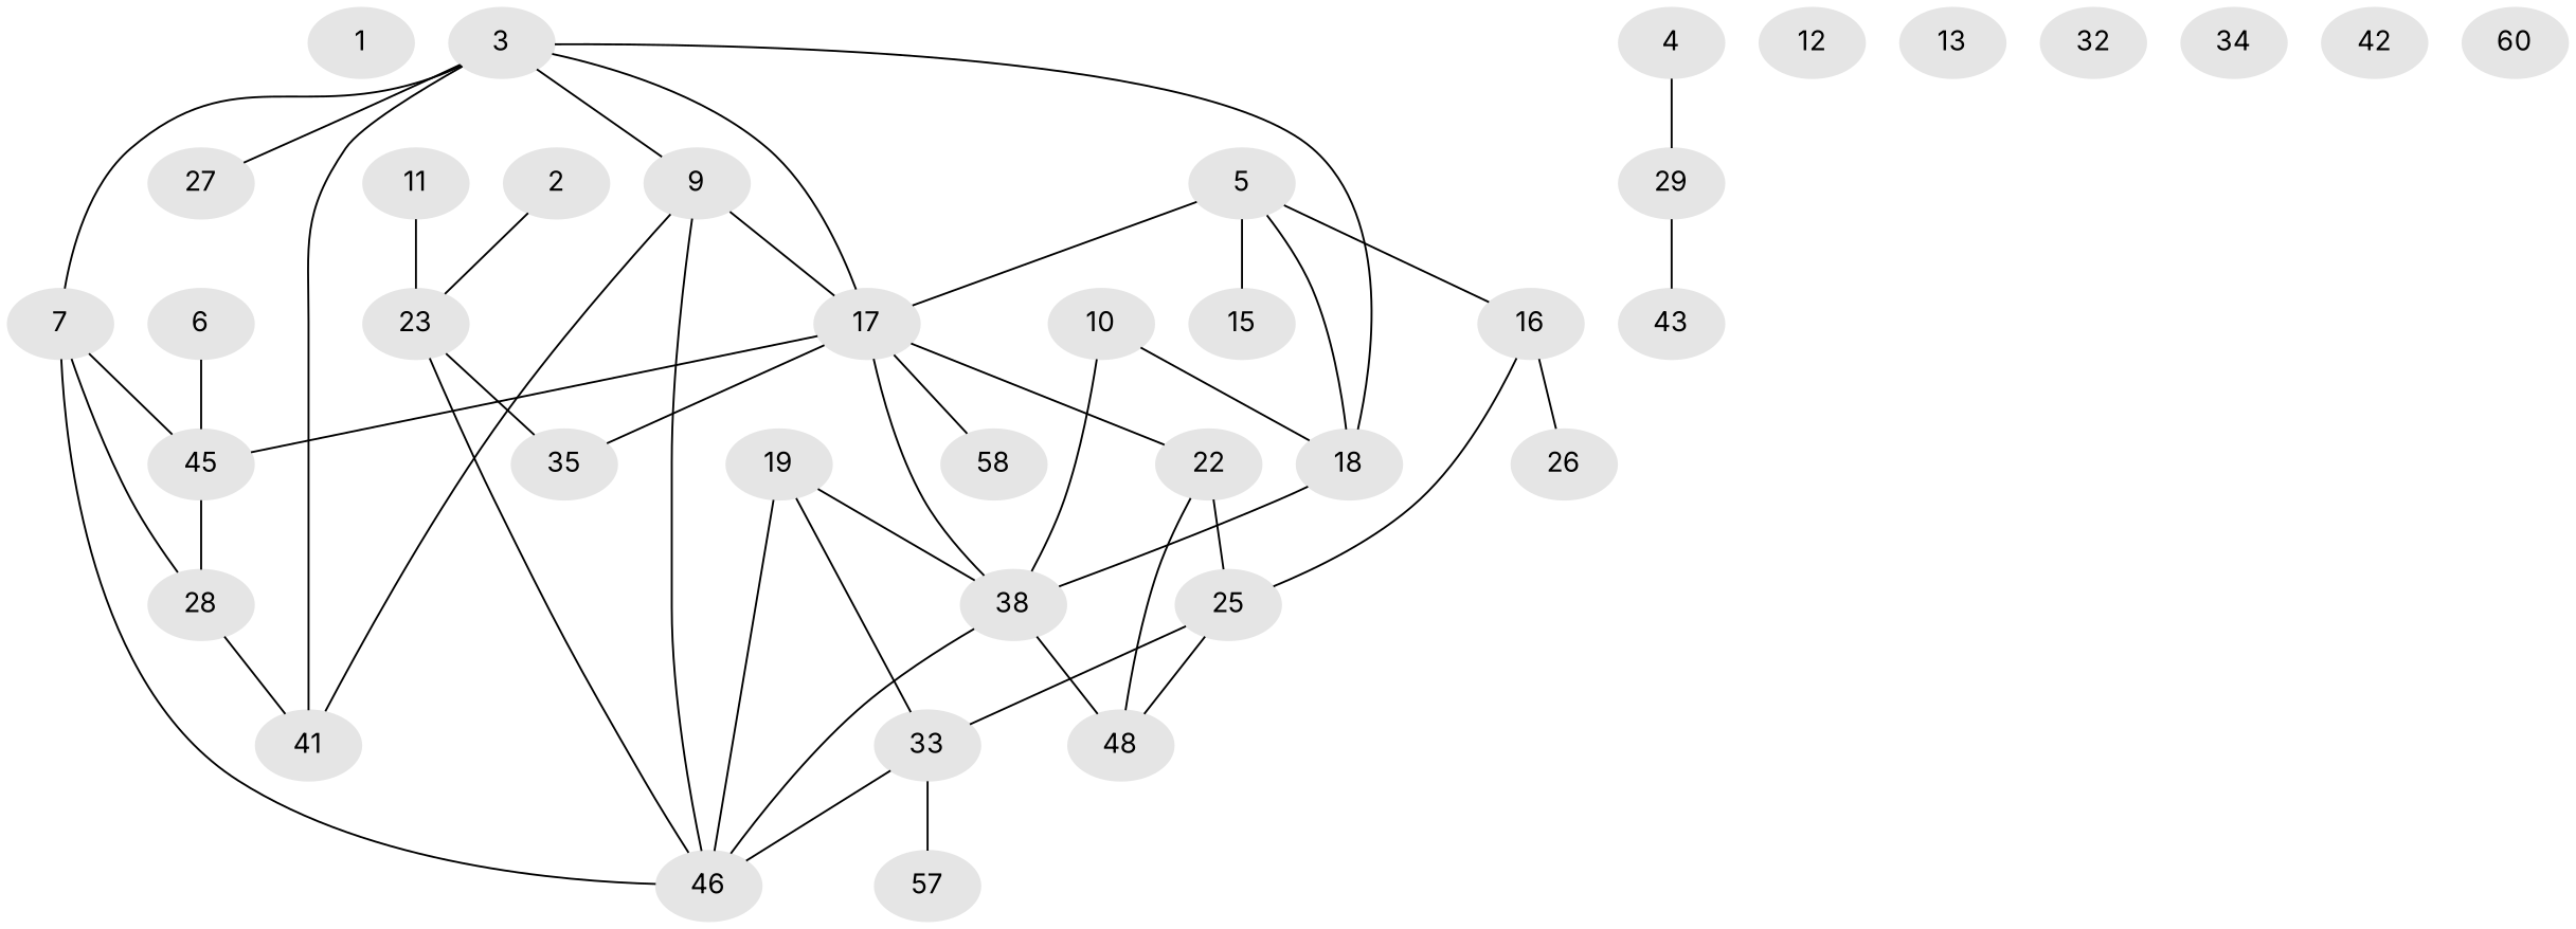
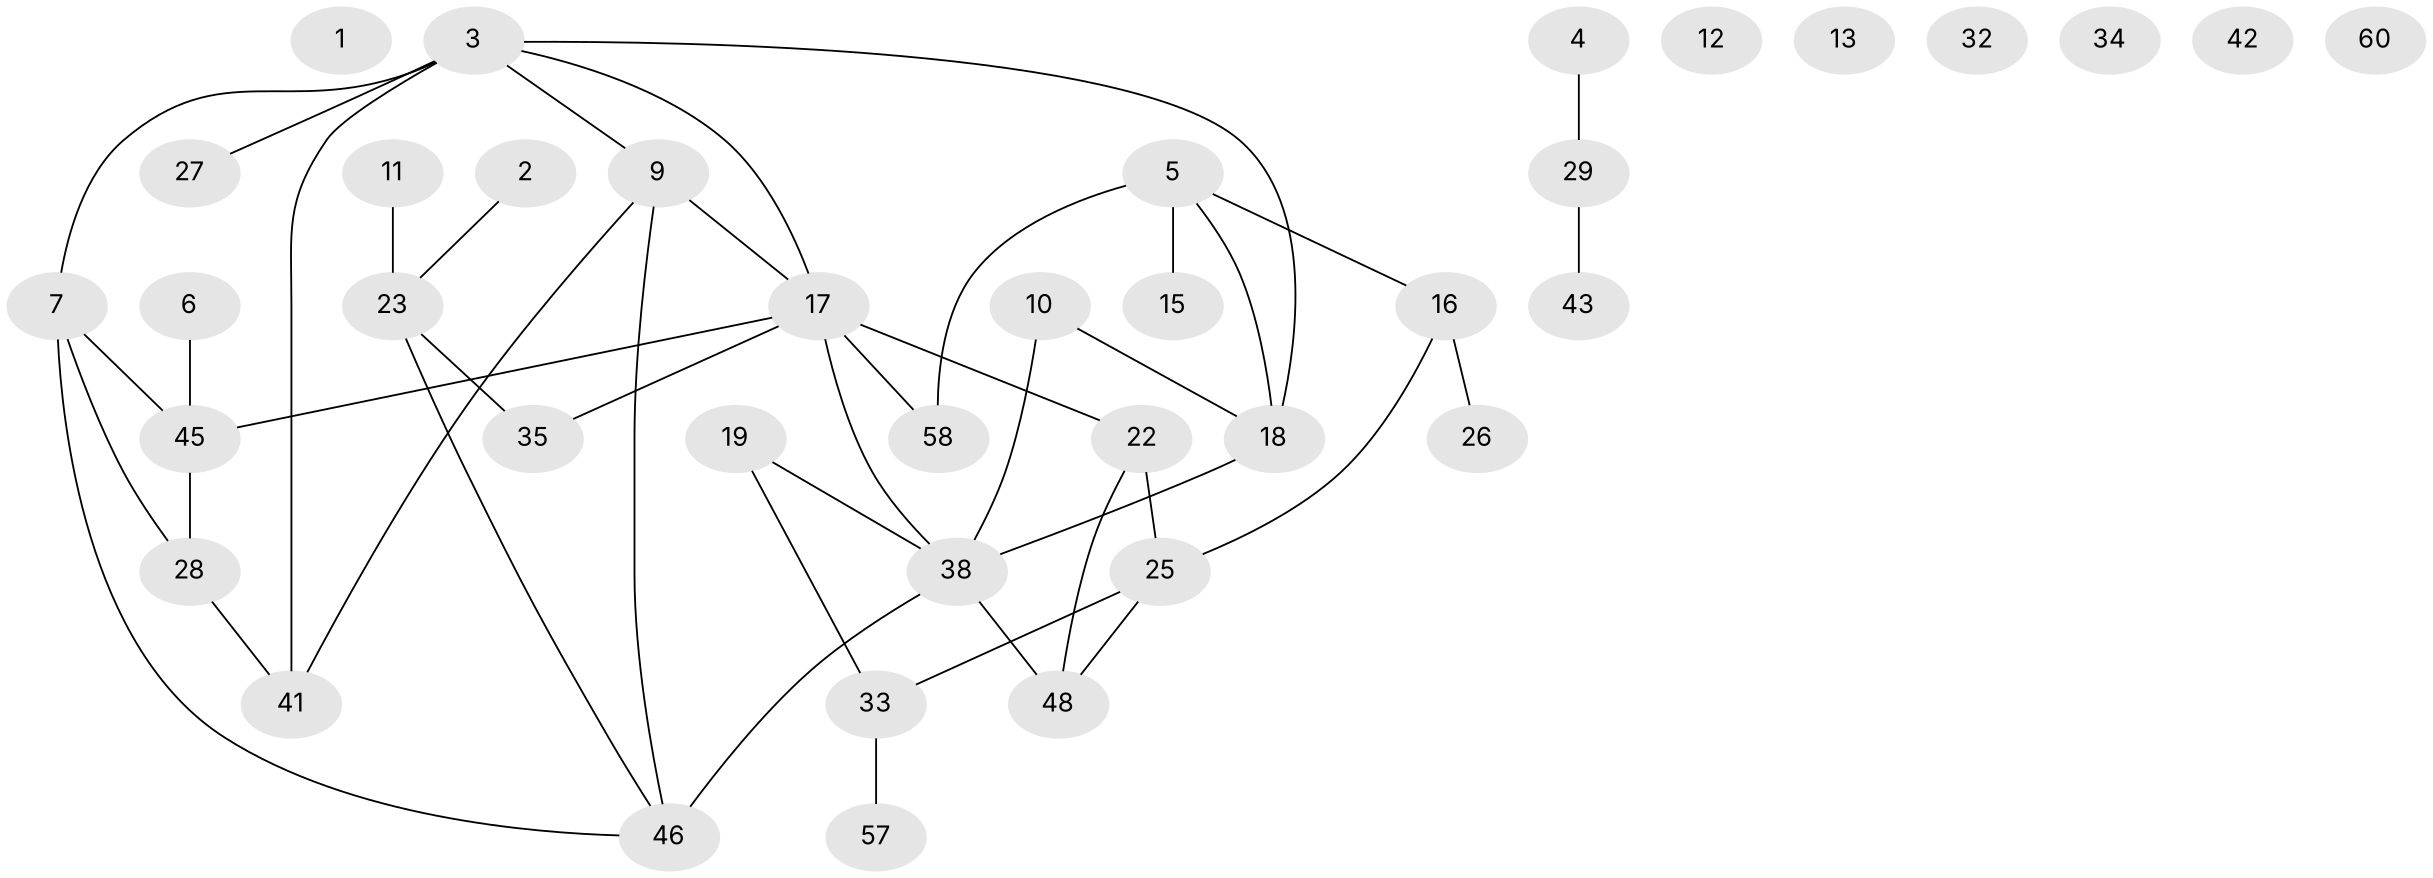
  graph {
    fontname=Inter
    node [color=gray90 fontname=Inter style=filled]
    edge [fontname=Inter]
    1 [super="+49"]
    23 [super="+56"]
    46 [super="+61"]
    35 [super="+40"]
    2
    3 [super="+8"]
    7 [super="+47"]
    9 [super="+20"]
    17 [super="+24"]
    18 [super="+21"]
    27
    41
    45 [super="+54"]
    28 [super="+30"]
    38 [super="+55"]
    22 [super="+31"]
    58
    29 [super="+51"]
    43
    4
    5 [super="+14"]
    15
    16 [super="+50"]
    25 [super="+53"]
    26
    6 [super="+37"]
    10 [super="+36"]
    48
    11
    12 [super="+59"]
    13 [super="+52"]
    33 [super="+44"]
    19 [super="+39"]
    57
    32
    34
    42
    60
    23 -- 46
    23 -- 35
    2 -- 23
    3 -- 7
    3 -- 9
    3 -- 17
    3 -- 18
    3 -- 27
    3 -- 41
    7 -- 46
    7 -- 45
    7 -- 28
    9 -- 46
    9 -- 17
    9 -- 41
    17 -- 35
    17 -- 45
    17 -- 38
    17 -- 22
    17 -- 58
    18 -- 38
    45 -- 28 [weight=2]
    28 -- 41
    38 -- 46
    38 -- 48
    22 -- 25
    22 -- 48
    29 -- 43
    4 -- 29
-   5 -- 17
+   5 -- 58
    5 -- 18
    5 -- 15
    5 -- 16
    16 -- 25
    16 -- 26
    25 -- 48
    25 -- 33
    6 -- 45
    10 -- 18
    10 -- 38 [weight=2]
    11 -- 23
-   33 -- 46
    33 -- 57 [weight=2]
-   19 -- 46
    19 -- 38
    19 -- 33
  }
